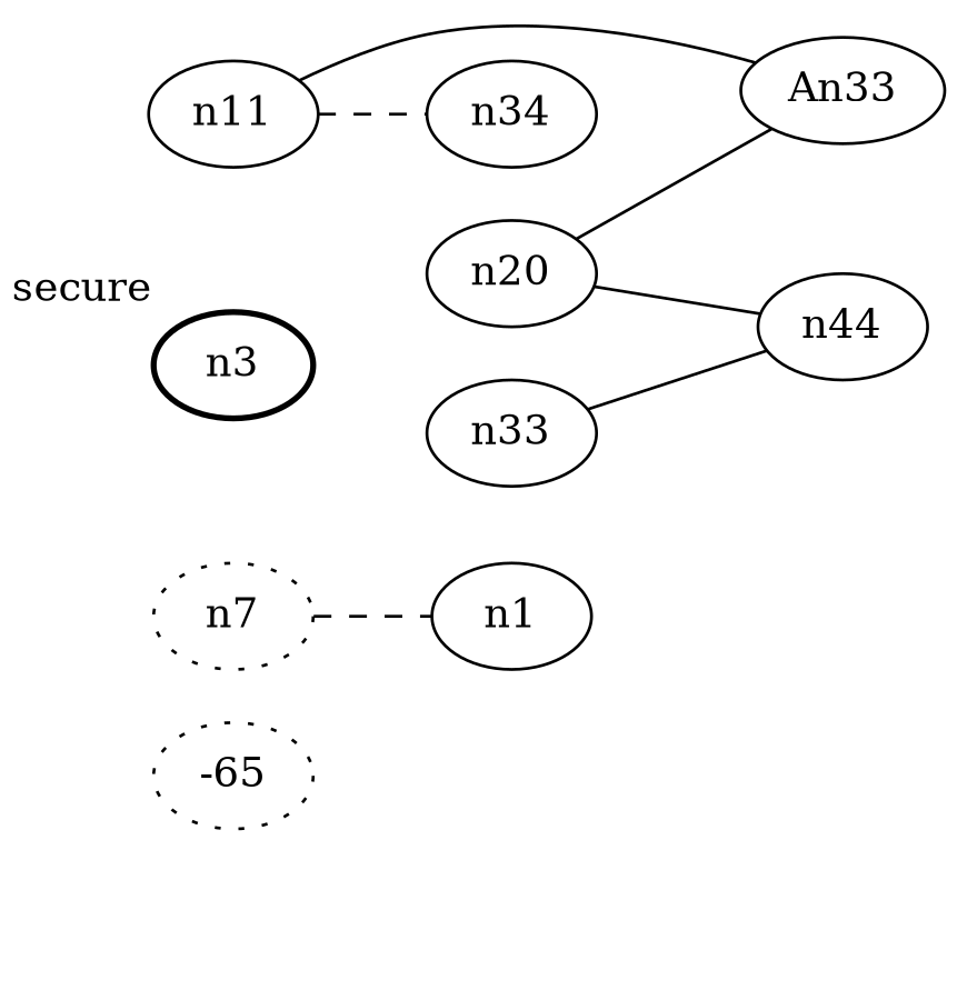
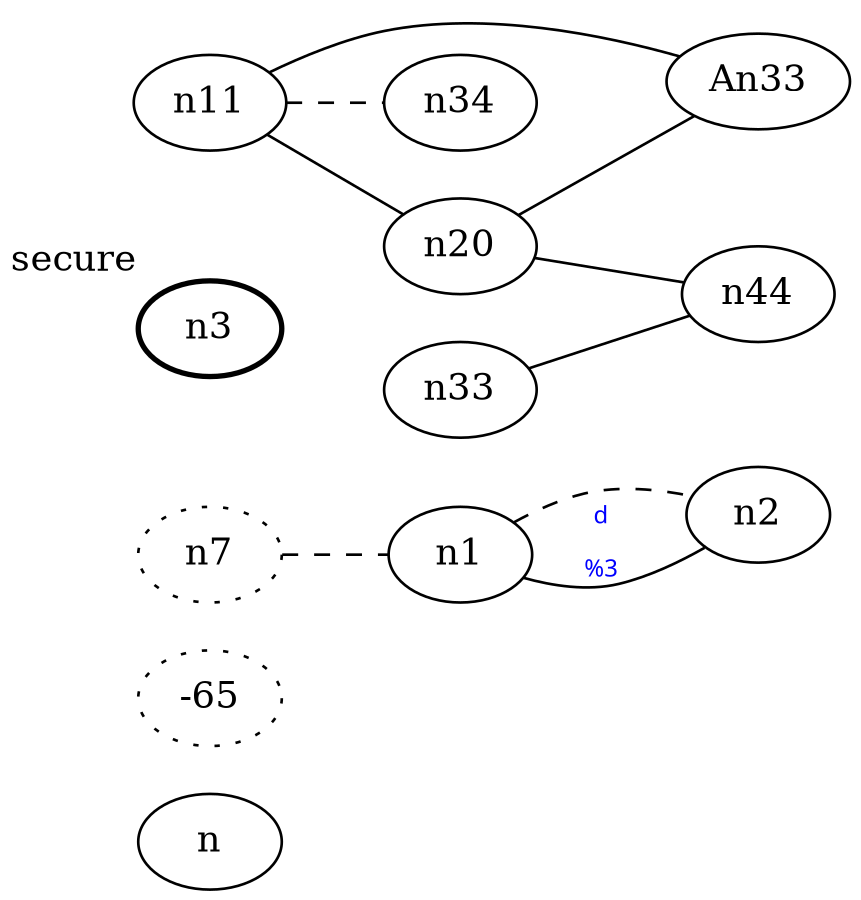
  graph {
    fontcolor=blue
    rankdir=LR
+   n
    -65 [fillcolor="#123456" style=dotted]
    n0 [fillcolor="#123456" label=n7 style=dotted]
    n1
+   n2
    n3 [style=bold xlabel=secure]
    n22 [label=n20]
    n11
    n34
    An33
    n44
    n33
    n0 -- n1 [style=dashed]
+   n1 -- n2 [style=dashed]
+   n1 -- n2 [fontcolor=blue fontname="comic sans" fontsize=9 label="d\n\l\G"]
    n22 -- An33
    n22 -- n44
+   n11 -- n22
    n11 -- n34 [style=dashed]
    n11 -- An33
    n33 -- n44
  }
